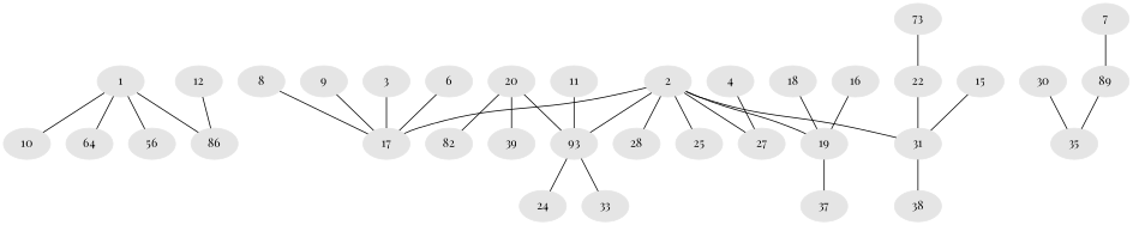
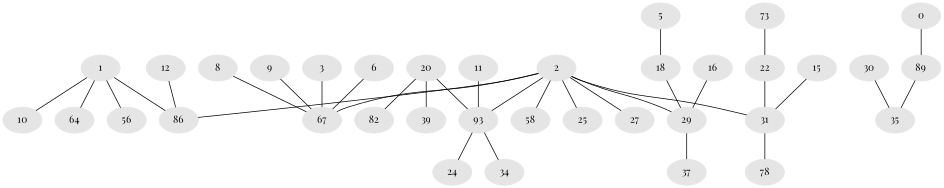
  graph {
    fontname="Playfair Display"
    node [color=gray90 fontname="Playfair Display" style=filled]
    edge [fontname="Playfair Display" weight=1.0]
    1
    10
    n3 [label=64]
    n4 [label=86]
    n5 [label=56]
    2
-   17
+   17 [label=67]
    n8 [label=93]
    25
    27
-   28
-   29 [label=19]
+   28 [label=58]
+   29
    31
    24
-   34 [label=33]
+   34
    37
-   38
+   38 [label=78]
    3
-   4
+   5
    18
    6
    n23 [label=89]
-   7
+   7 [label=0]
    35
    22
    8
    9
    11
    12
    n31 [label=73]
    15
    16
    20
    n35 [label=82]
    39
    30
    1 -- 10
    1 -- n3
    1 -- n4
    1 -- n5
+   2 -- n4
    2 -- 17
    2 -- n8
    2 -- 25
    2 -- 27
    2 -- 28
    2 -- 29
    2 -- 31
    n8 -- 24
    n8 -- 34
    29 -- 37
    31 -- 38
    3 -- 17
-   4 -- 27
+   5 -- 18
    18 -- 29
    6 -- 17
    n23 -- 35
    7 -- n23
    22 -- 31
    8 -- 17
    9 -- 17
    11 -- n8
    12 -- n4
    n31 -- 22
    15 -- 31
    16 -- 29
    20 -- n8
    20 -- n35
    20 -- 39
    30 -- 35
  }
